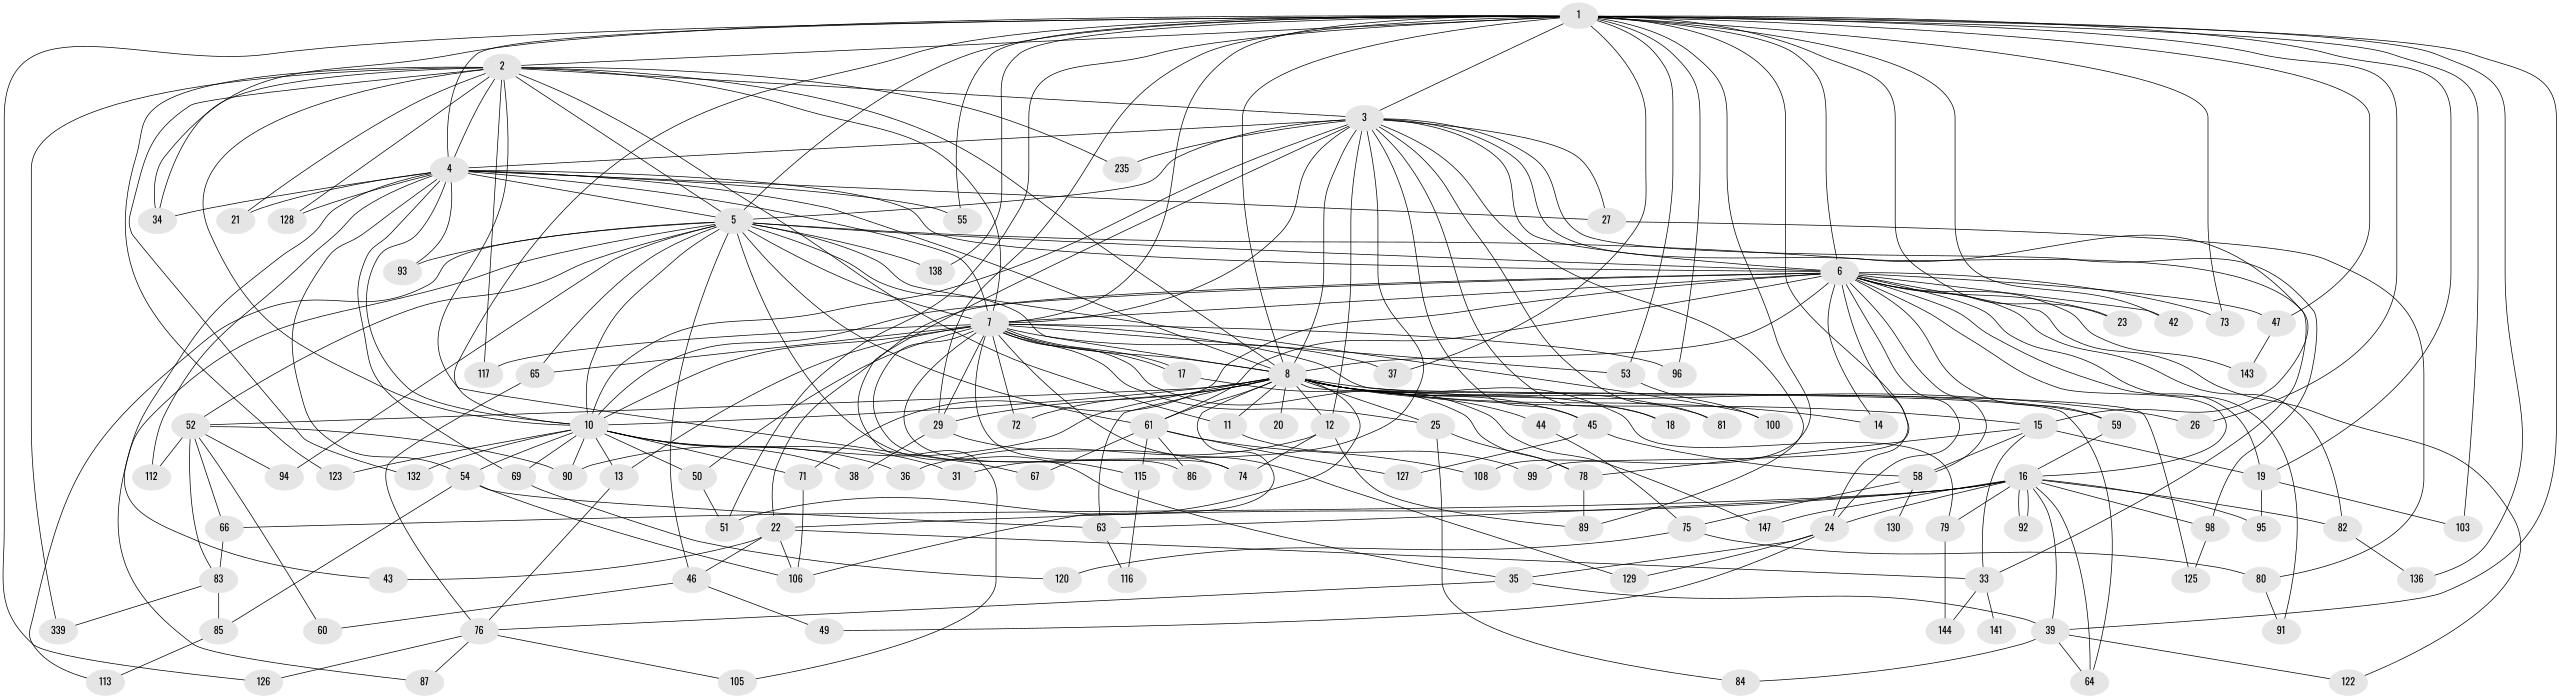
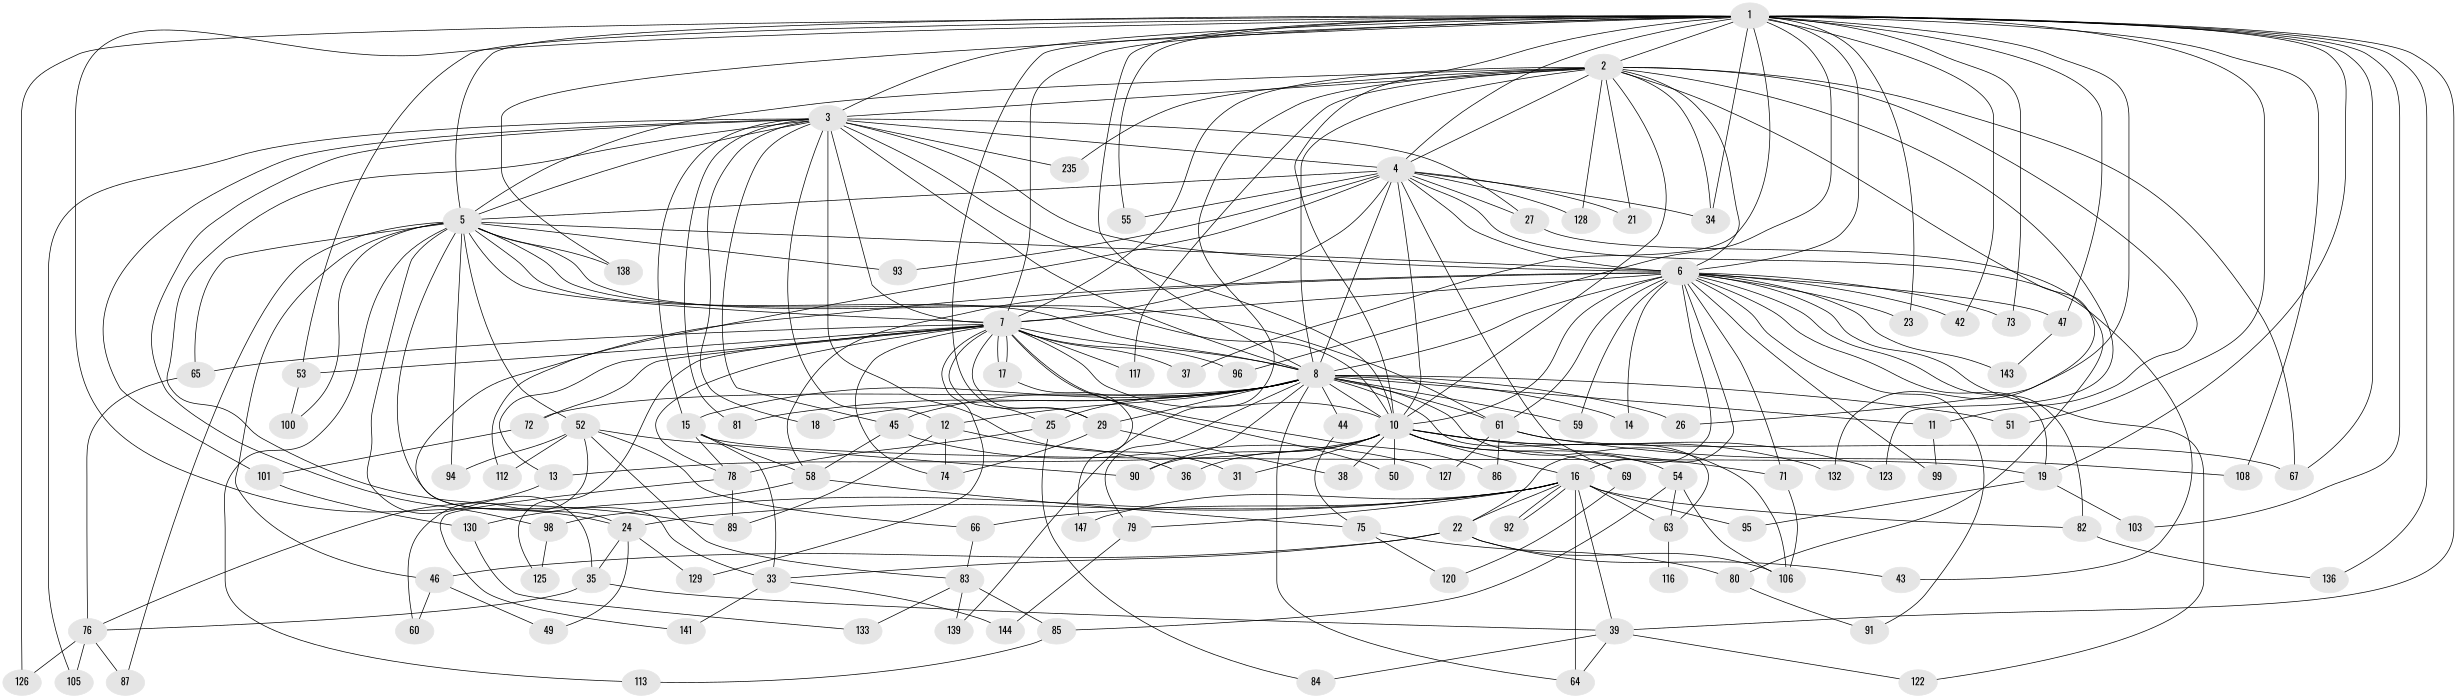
  graph {
    fontname=Oswald
    node [color=gray90 fontname=Oswald style=filled]
    edge [fontname=Oswald]
    1 [super="+55"]
    2 [super="+68"]
    3 [super="+111"]
    4 [super="+40"]
    5 [super="+102"]
    6 [super="+28"]
    7 [super="+121"]
    8 [super="+9"]
    10 [super="+30"]
    19
    23
    24 [super="+48"]
    26
    29 [super="+119"]
    34
    37
    39 [super="+41"]
    42
    47
    51 [super="+57"]
    53
    n22 [label=55]
    67 [super="+97"]
    73
    96
    103
    108
    126
    136
    138
    11 [super="+32"]
    21
    117
    123
    128
    132
    n37 [label=235]
-   139 [label=339]
+   139
    12
    15
    18
    27
    31
    45
    81
    89
    98
+   101
    105
    43
    54
    69
    93
    112
    33 [super="+137"]
    35
    46
    52 [super="+110"]
    61 [super="+62"]
    65
    87
    94
    100
    113
    14
    16 [super="+70"]
    22 [super="+124"]
    58 [super="+104"]
    59
    71
    82
    91
    99
    122
    143
    13
    17
    25
    50 [super="+107"]
    72 [super="+77"]
    74 [super="+109"]
    78 [super="+131"]
    86
-   115
    125
    129
-   20
    44
    63 [super="+114"]
    64
    79
    90 [super="+140"]
    106 [super="+134"]
    36
    38
    95
    49
    84
    80
    127
    130
    85
    120
    141
    144
    76 [super="+118"]
    60
    66
    83 [super="+88"]
    92
    n111 [label=147]
    75
    116
+   133
    1 -- 2
    1 -- 3
    1 -- 4
    1 -- 5
    1 -- 6
    1 -- 7 [weight=2]
    1 -- 8 [weight=2]
    1 -- 10
    1 -- 19
    1 -- 23
    1 -- 24
    1 -- 26
    1 -- 29
    1 -- 34
    1 -- 37
    1 -- 39
    1 -- 42
    1 -- 47
    1 -- 51
    1 -- 53
    1 -- n22
+   1 -- 67
    1 -- 73
    1 -- 96
    1 -- 103
    1 -- 108
    1 -- 126
    1 -- 136
    1 -- 138
    2 -- 3
    2 -- 4
    2 -- 5
+   2 -- 6 [weight=2]
    2 -- 7
    2 -- 8 [weight=2]
    2 -- 10
    2 -- 34
    2 -- 67
    2 -- 11
    2 -- 21
    2 -- 117
    2 -- 123
    2 -- 128
    2 -- 132
    2 -- n37
    2 -- 139
    3 -- 4
    3 -- 5
    3 -- 6
    3 -- 7
    3 -- 8 [weight=2]
    3 -- 10
    3 -- n37
    3 -- 12
    3 -- 15
    3 -- 18
    3 -- 27
    3 -- 31
    3 -- 45
    3 -- 81
    3 -- 89
    3 -- 98
+   3 -- 101
    3 -- 105
    4 -- 5
    4 -- 6
    4 -- 7
    4 -- 8 [weight=2]
    4 -- 10
    4 -- 34
    4 -- n22
    4 -- 21
    4 -- 128
    4 -- 27
    4 -- 43
-   4 -- 54
    4 -- 69
    4 -- 93
    4 -- 112
    5 -- 6
    5 -- 7
    5 -- 8 [weight=2]
    5 -- 10
    5 -- 138
    5 -- 93
    5 -- 33
    5 -- 35
    5 -- 46
    5 -- 52
    5 -- 61
    5 -- 65
    5 -- 87
    5 -- 94
    5 -- 100
    5 -- 113
    6 -- 7
    6 -- 8 [weight=2]
    6 -- 10
    6 -- 19
    6 -- 23
    6 -- 24
    6 -- 42
    6 -- 47
    6 -- 73
    6 -- 61
    6 -- 14
    6 -- 16
    6 -- 22 [weight=2]
    6 -- 58
    6 -- 59
    6 -- 71
    6 -- 82
    6 -- 91
    6 -- 99
    6 -- 122
    6 -- 143
    7 -- 8 [weight=2]
    7 -- 10
    7 -- 29
    7 -- 37
    7 -- 53
    7 -- 96
    7 -- 117
    7 -- 65
    7 -- 13
    7 -- 17
    7 -- 17
    7 -- 25
    7 -- 50
    7 -- 72
    7 -- 74
    7 -- 78
    7 -- 86
-   7 -- 115
    7 -- 125
    7 -- 129
    8 -- 10 [weight=3]
    8 -- 26
    8 -- 29
    8 -- 51
    8 -- 11 [weight=2]
    8 -- 12
    8 -- 15
    8 -- 18
    8 -- 45
    8 -- 81
-   8 -- 52 [weight=2]
    8 -- 61 [weight=2]
    8 -- 14
    8 -- 59
    8 -- 25
    8 -- 72 [weight=2]
-   8 -- 20
    8 -- 44
    8 -- 63
    8 -- 64
    8 -- 79
    8 -- 90
    8 -- 106
    10 -- 123
    10 -- 132
    10 -- 31
    10 -- 54
    10 -- 69
-   59 -- 16
+   10 -- 16
    10 -- 71
    10 -- 13
    10 -- 50
    10 -- 90
    10 -- 36
    10 -- 38
    19 -- 103
    19 -- 95
    24 -- 35
    24 -- 129
    24 -- 49
    29 -- 74
    29 -- 38
    39 -- 122
    39 -- 64
    39 -- 84
    47 -- 143
    53 -- 100
    11 -- 99
    12 -- 89
    12 -- 74
    12 -- 36
    15 -- 19
    15 -- 33
    15 -- 58
    15 -- 78
    27 -- 80
    45 -- 58
    45 -- 127
    98 -- 125
+   101 -- 130
    54 -- 63
    54 -- 106
    54 -- 85
    69 -- 120
    33 -- 141
    33 -- 144
    35 -- 39
    35 -- 76
    46 -- 49
    46 -- 60
    52 -- 112
    52 -- 94
    52 -- 90
    52 -- 60
    52 -- 66
    52 -- 83
    61 -- 67
    61 -- 108
    61 -- 86
-   61 -- 115
    61 -- 127
    65 -- 76
    16 -- 24
    16 -- 39
    16 -- 98
    16 -- 22
    16 -- 82
    16 -- 63
    16 -- 64
    16 -- 79
    16 -- 95
    16 -- 66
    16 -- 92
    16 -- 92
    16 -- n111
    22 -- 43
    22 -- 33
    22 -- 46
    22 -- 106
    58 -- 130
    58 -- 75
    71 -- 106
    82 -- 136
    13 -- 76
    17 -- n111
    25 -- 78
    25 -- 84
-   50 -- 51 [weight=2]
+   72 -- 101
    78 -- 89
-   115 -- 116
+   78 -- 141
    44 -- 75
    63 -- 116
    79 -- 144
    80 -- 91
+   130 -- 133
    85 -- 113
    76 -- 126
    76 -- 105
    76 -- 87
    66 -- 83 [weight=2]
    83 -- 139
    83 -- 85
+   83 -- 133
    75 -- 80
    75 -- 120
  }
